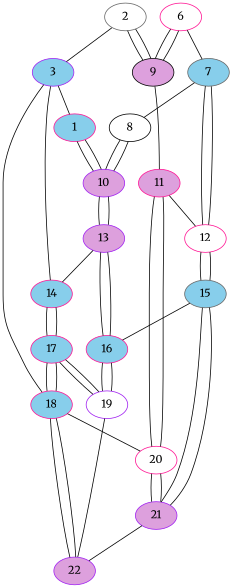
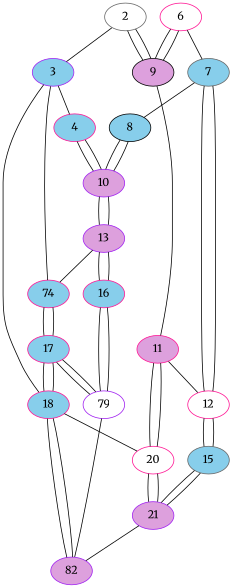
  graph {
    fontname=Merriweather
    node [color=deeppink fillcolor=skyblue fontname=Merriweather style=filled]
    edge [fontname=Merriweather]
    2 [color=gray40 fillcolor=white]
    3 [color=purple]
    9 [color=black fillcolor=plum]
    6 [fillcolor=white]
    7 [color=gray40]
-   4 [label=1]
-   14
+   4
+   14 [label=74]
    18
    11 [fillcolor=plum]
    20 [fillcolor=white]
    21 [color=purple fillcolor=plum]
    10 [color=purple fillcolor=plum]
    17
-   22 [color=purple fillcolor=plum]
+   22 [color=purple fillcolor=plum label=82]
    13 [color=purple fillcolor=plum]
-   8 [color=black fillcolor=white]
+   8 [color=black]
    12 [fillcolor=white]
    15 [color=gray40]
    16
-   19 [color=purple fillcolor=white]
+   19 [color=purple fillcolor=white label=79]
    2 -- 3
    2 -- 9
    2 -- 9
    3 -- 4
    3 -- 14
    3 -- 18
    9 -- 11
    6 -- 9
    6 -- 9
    6 -- 7
    7 -- 8
    7 -- 12
    7 -- 12
    4 -- 10
    4 -- 10
    14 -- 17
    14 -- 17
    18 -- 20
    18 -- 22
    18 -- 22
    11 -- 20
    11 -- 20
    11 -- 12
    20 -- 21
    20 -- 21
    21 -- 22
    10 -- 13
    10 -- 13
    17 -- 18
    17 -- 18
    17 -- 19
    17 -- 19
    13 -- 14
    13 -- 16
    13 -- 16
    8 -- 10
    8 -- 10
    12 -- 15
    12 -- 15
    15 -- 21
    15 -- 21
-   15 -- 16
    16 -- 19
    16 -- 19
    19 -- 22
  }
